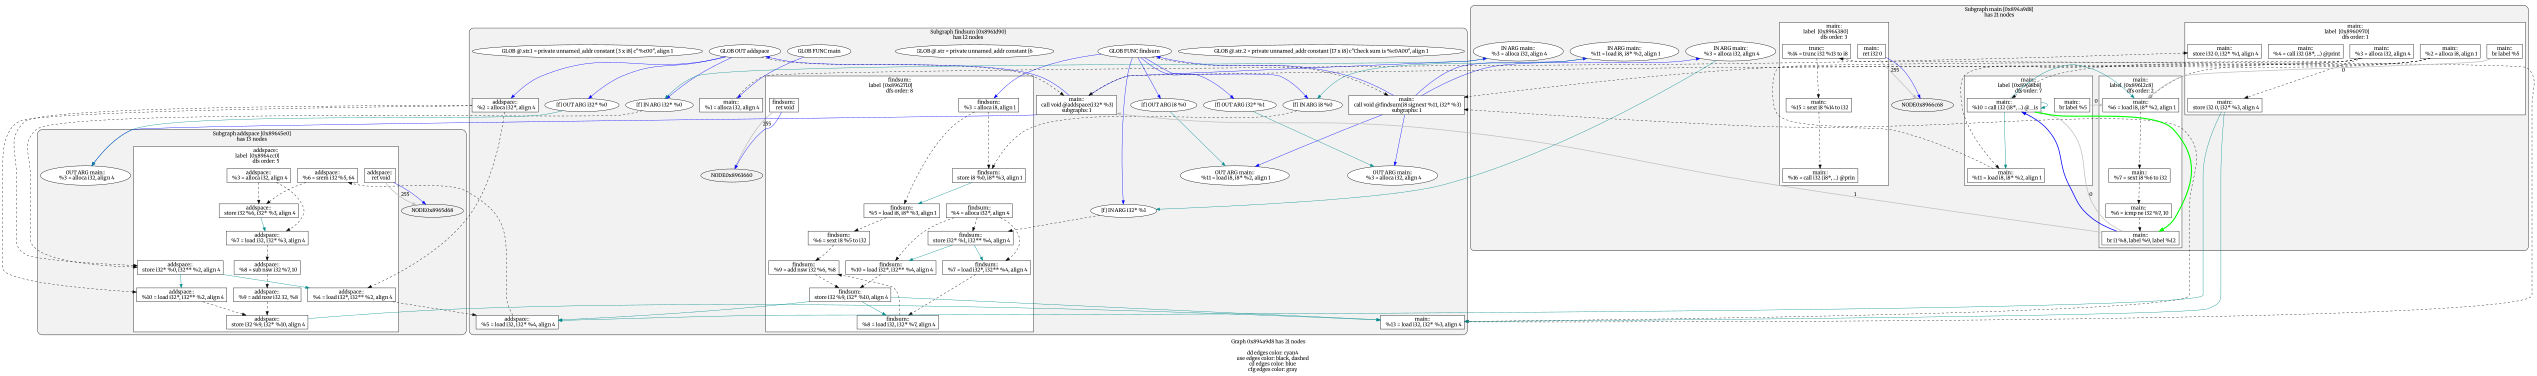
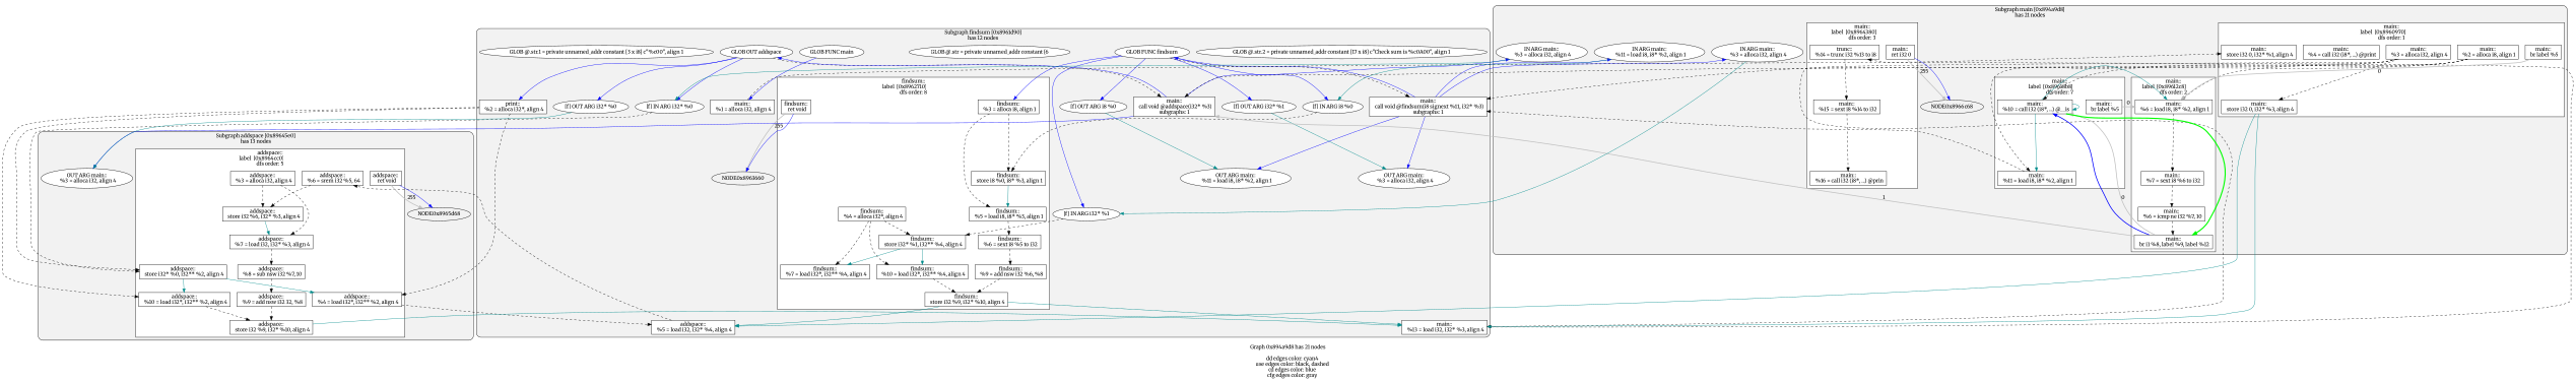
  digraph {
    compound=true
    fontname=Merriweather
    label="Graph 0x894a9d8 has 21 nodes\n\n	dd edges color: cyan4\n	use edges color: black, dashed\n	cd edges color: blue\n	cfg edges color: gray"
    node [fillcolor=white fontname=Merriweather shape=rect style=filled]
    edge [color=black fontname=Merriweather rank=max]
    n1 [label="findsum::\n  store i8 %0, i8* %3, align 1"]
    n2 [label="findsum::\n  store i32* %1, i32** %4, align 4"]
    n3 [label="findsum::\n  %3 = alloca i8, align 1"]
    n4 [label="findsum::\n  %4 = alloca i32*, align 4"]
    n5 [label="findsum::\n  %5 = load i8, i8* %3, align 1"]
    n6 [label="findsum::\n  %6 = sext i8 %5 to i32"]
    n7 [label="findsum::\n  %7 = load i32*, i32** %4, align 4"]
-   n8 [label="findsum::\n  %8 = load i32, i32* %7, align 4"]
    n9 [label="findsum::\n  %9 = add nsw i32 %6, %8"]
    n10 [label="findsum::\n  %10 = load i32*, i32** %4, align 4"]
    n11 [label="findsum::\n  store i32 %9, i32* %10, align 4"]
    n12 [label="findsum::\n  ret void"]
    n13 [label="[f] IN ARG i8 %0" shape=""]
    n14 [label="[f] OUT ARG i8 %0" shape=""]
    n15 [label="OUT ARG main::\n  %11 = load i8, i8* %2, align 1" shape=""]
    n16 [label="[f] IN ARG i32* %1" shape=""]
    n17 [label="[f] OUT ARG i32* %1" shape=""]
    n18 [label="OUT ARG main::\n  %3 = alloca i32, align 4" shape=""]
    n19 [label="addspace::\n  %5 = load i32, i32* %4, align 4"]
    n20 [label="main::\n  %13 = load i32, i32* %3, align 4"]
    NODE0x8963660 [fillcolor="" shape="" style=""]
    n22 [label="GLOB @.str.2 = private unnamed_addr constant [17 x i8] c\"Check sum is %c\0A\00\", align 1" shape=""]
    n23 [label="GLOB FUNC findsum" shape=""]
    n24 [label="main::\n  call void @findsum(i8 signext %11, i32* %3)\nsubgraphs: 1"]
    n25 [label="GLOB @.str = private unnamed_addr constant [6" shape=""]
    n26 [label="GLOB OUT addspace" shape=""]
    n27 [label="main::\n  call void @addspace(i32* %3)\nsubgraphs: 1"]
    n28 [label="[f] IN ARG i32* %0" shape=""]
    n29 [label="[f] OUT ARG i32* %0" shape=""]
-   n30 [label="addspace::\n  %2 = alloca i32*, align 4"]
+   n30 [label="print::\n  %2 = alloca i32*, align 4"]
    n31 [label="GLOB FUNC main" shape=""]
    n32 [label="main::\n  %1 = alloca i32, align 4"]
    n33 [label="GLOB @.str.1 = private unnamed_addr constant [3 x i8] c\"%c\00\", align 1" shape=""]
    n34 [label="addspace::\n  store i32* %0, i32** %2, align 4"]
    n35 [label="addspace::\n  %3 = alloca i32, align 4"]
    n36 [label="addspace::\n  %4 = load i32*, i32** %2, align 4"]
    n37 [label="addspace::\n  %6 = srem i32 %5, 64"]
    n38 [label="addspace::\n  store i32 %6, i32* %3, align 4"]
    n39 [label="addspace::\n  %7 = load i32, i32* %3, align 4"]
    n40 [label="addspace::\n  %8 = sub nsw i32 %7, 10"]
    n41 [label="addspace::\n  %9 = add nsw i32 32, %8"]
    n42 [label="addspace::\n  %10 = load i32*, i32** %2, align 4"]
    n43 [label="addspace::\n  store i32 %9, i32* %10, align 4"]
    n44 [label="addspace::\n  ret void"]
    n45 [label="OUT ARG main::\n  %3 = alloca i32, align 4" shape=""]
    NODE0x8965d68 [fillcolor="" shape="" style=""]
    n47 [label="main::\n  %2 = alloca i8, align 1"]
    n48 [label="main::\n  %3 = alloca i32, align 4"]
    n49 [label="main::\n  store i32 0, i32* %1, align 4"]
    n50 [label="main::\n  %4 = call i32 (i8*, ...) @print"]
    n51 [label="main::\n  store i32 0, i32* %3, align 4"]
    n52 [label="main::\n  br label %5"]
    n53 [label="main::\n  %6 = load i8, i8* %2, align 1"]
    n54 [label="main::\n  %7 = sext i8 %6 to i32"]
    n55 [label="main::\n  %6 = icmp ne i32 %7, 10"]
    n56 [label="main::\n  br i1 %8, label %9, label %12"]
    n57 [label="main::\n  %10 = call i32 (i8*, ...) @__is"]
    n58 [label="main::\n  %11 = load i8, i8* %2, align 1"]
    n59 [label="main::\n  br label %5"]
    n60 [label="trunc::\n  %14 = trunc i32 %13 to i8"]
    n61 [label="main::\n  %15 = sext i8 %14 to i32"]
    n62 [label="main::\n  %16 = call i32 (i8*, ...) @prin"]
    n63 [label="main::\n  ret i32 0"]
    n64 [label="IN ARG main::\n  %3 = alloca i32, align 4" shape=""]
    n65 [label="IN ARG main::\n  %11 = load i8, i8* %2, align 1" shape=""]
    n66 [label="IN ARG main::\n  %3 = alloca i32, align 4" shape=""]
    NODE0x8966c68 [fillcolor="" shape="" style=""]
    subgraph cluster_1 {
      fillcolor=gray95
      label="Subgraph findsum [0x8961d90]\nhas 12 nodes\n"
      style="filled, rounded"
      n13
      n14
      n15
      n16
      n17
      n18
      n19
      n20
      NODE0x8963660
      n22
      n23
      n24
      n25
      n26
      n27
      n28
      n29
      n30
      n31
      n32
      n33
      subgraph cluster_2 {
        fillcolor=white
        label="findsum::\nlabel  [0x8962710]		\ndfs order: 8"
        style=filled
        n1
        n2
        n3
        n4
        n5
        n6
        n7
-       n8
        n9
        n10
        n11
        n12
      }
    }
    subgraph cluster_3 {
      fillcolor=gray95
      label="Subgraph addspace [0x89645e0]\nhas 13 nodes\n"
      style="filled, rounded"
      n45
      NODE0x8965d68
      subgraph cluster_4 {
        fillcolor=white
        label="addspace::\nlabel  [0x8964cc0]		\ndfs order: 5"
        style=filled
        n34
        n35
        n36
        n37
        n38
        n39
        n40
        n41
        n42
        n43
        n44
      }
    }
    subgraph cluster_5 {
      fillcolor=gray95
      label="Subgraph main [0x894a9d8]\nhas 21 nodes\n"
      style="filled, rounded"
      n64
      n65
      n66
      NODE0x8966c68
      subgraph cluster_6 {
        fillcolor=white
        label="main::\nlabel  [0x8960970]		\ndfs order: 1"
        style=filled
        n47
        n48
        n49
        n50
        n51
        n52
      }
      subgraph cluster_7 {
        fillcolor=white
        label="main::\nlabel  [0x89612c8]		\ndfs order: 2"
        style=filled
        n53
        n54
        n55
        n56
      }
      subgraph cluster_8 {
        fillcolor=white
        label="main::\nlabel  [0x89618b8]		\ndfs order: 7"
        style=filled
        n57
        n58
        n59
      }
      subgraph cluster_9 {
        fillcolor=white
        label="main::\nlabel  [0x8964380]		\ndfs order: 3"
        style=filled
        n60
        n61
        n62
        n63
      }
    }
    n1 -> n5 [color=cyan4]
    n2 -> n7 [color=cyan4]
    n2 -> n10 [color=cyan4]
    n3 -> n1 [style=dashed]
    n3 -> n5 [style=dashed]
    n4 -> n2 [style=dashed]
    n4 -> n7 [style=dashed]
    n4 -> n10 [style=dashed]
    n5 -> n6 [style=dashed]
    n6 -> n9 [style=dashed]
-   n7 -> n8 [style=dashed]
-   n8 -> n9 [style=dashed]
    n9 -> n11 [style=dashed]
    n10 -> n11 [style=dashed]
-   n11 -> n8 [color=cyan4]
    n11 -> n19 [color=cyan4]
    n11 -> n20 [color=cyan4]
    n12 -> NODE0x8963660 [color=gray label=255 penwidth=2 rank=""]
    n12 -> NODE0x8963660 [color=blue rank=""]
    n13 -> n1 [style=dashed]
    n14 -> n15 [color=cyan4]
    n16 -> n2 [style=dashed]
    n17 -> n18 [color=cyan4]
    n19 -> n37 [style=dashed]
    n20 -> n60 [style=dashed]
    n23 -> n3 [color=blue rank=""]
    n23 -> n13 [color=blue rank=""]
    n23 -> n14 [color=blue rank=""]
    n23 -> n16 [color=blue rank=""]
    n23 -> n17 [color=blue rank=""]
    n23 -> n24 [style=dashed]
    n24 -> n15 [color=blue rank=""]
    n24 -> n18 [color=blue rank=""]
    n24 -> n23 [color=blue rank=""]
    n24 -> n64 [color=blue rank=""]
    n24 -> n65 [color=blue rank=""]
    n26 -> n27 [style=dashed]
    n26 -> n28 [color=blue rank=""]
    n26 -> n29 [color=blue rank=""]
    n26 -> n30 [color=blue rank=""]
    n27 -> n26 [color=blue rank=""]
    n27 -> n45 [color=blue rank=""]
    n27 -> n66 [color=blue rank=""]
    n28 -> n34 [style=dashed]
    n29 -> n45 [color=cyan4]
    n30 -> n34 [style=dashed]
    n30 -> n36 [style=dashed]
    n30 -> n42 [style=dashed]
    n31 -> n32 [color=blue rank=""]
    n32 -> n49 [style=dashed]
    n34 -> n36 [color=cyan4]
    n34 -> n42 [color=cyan4]
    n35 -> n38 [style=dashed]
    n35 -> n39 [style=dashed]
    n36 -> n19 [style=dashed]
    n37 -> n38 [style=dashed]
    n38 -> n39 [color=cyan4]
    n39 -> n40 [style=dashed]
    n40 -> n41 [style=dashed]
    n41 -> n43 [style=dashed]
    n42 -> n43 [style=dashed]
    n43 -> n20 [color=cyan4]
    n44 -> NODE0x8965d68 [color=gray label=255 penwidth=2 rank=""]
    n44 -> NODE0x8965d68 [color=blue rank=""]
    n47 -> n53 [style=dashed]
    n47 -> n57 [style=dashed]
    n47 -> n58 [style=dashed]
    n48 -> n20 [style=dashed]
    n48 -> n24 [style=dashed]
    n48 -> n27 [style=dashed]
    n48 -> n51 [style=dashed]
    n51 -> n19 [color=cyan4]
    n51 -> n20 [color=cyan4]
    n52 -> n53 [color=gray label=0 penwidth=2 rank=""]
    n53 -> n54 [style=dashed]
    n54 -> n55 [style=dashed]
    n55 -> n56 [style=dashed]
    n56 -> n27 [color=gray label=1 penwidth=2 rank=""]
    n56 -> n57 [color=gray label=0 penwidth=2 rank=""]
    n56 -> n57 [color=blue penwidth=2 rank=""]
    n57 -> n53 [color=cyan4]
    n57 -> n56 [color=green constraint=false penwidth=3 rank=""]
    n57 -> n57 [color=cyan4]
    n57 -> n58 [color=cyan4]
    n58 -> n24 [style=dashed]
    n59 -> n53 [color=gray label=0 penwidth=2 rank=""]
    n60 -> n61 [style=dashed]
    n61 -> n62 [style=dashed]
    n63 -> NODE0x8966c68 [color=gray label=255 penwidth=2 rank=""]
    n63 -> NODE0x8966c68 [color=blue rank=""]
    n64 -> n16 [color=cyan4]
    n65 -> n13 [color=cyan4]
    n66 -> n28 [color=cyan4]
  }
